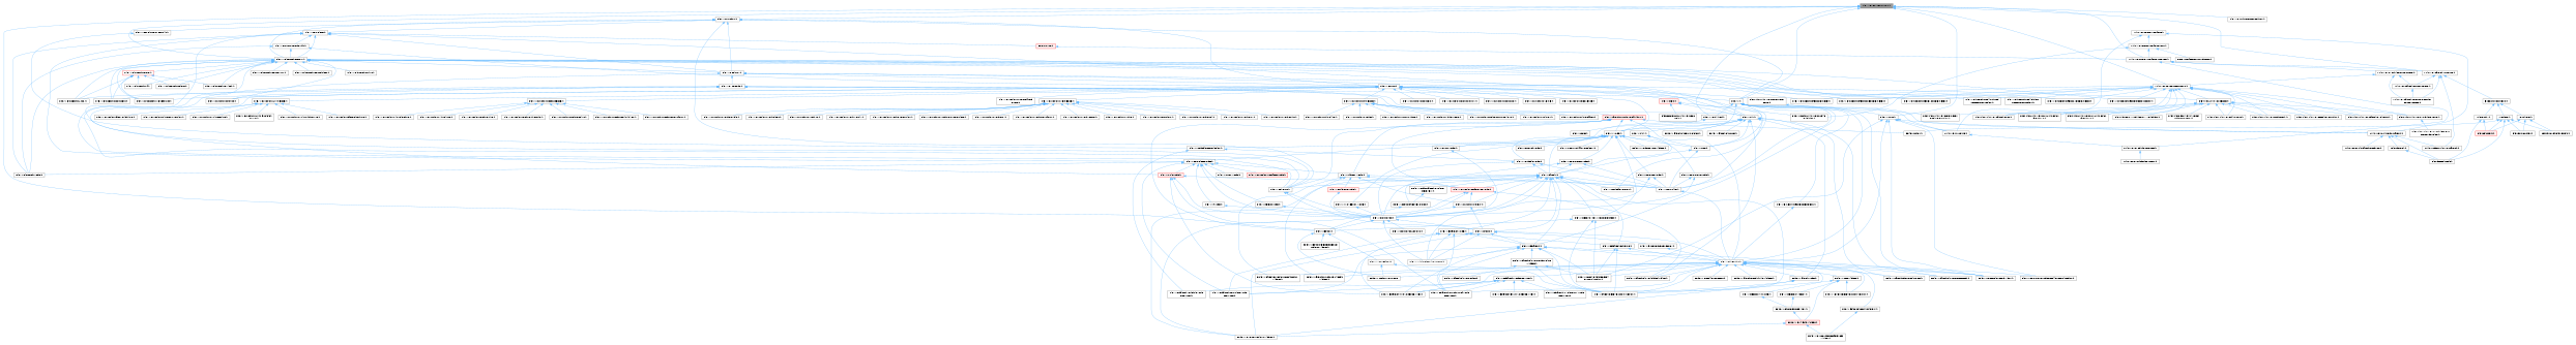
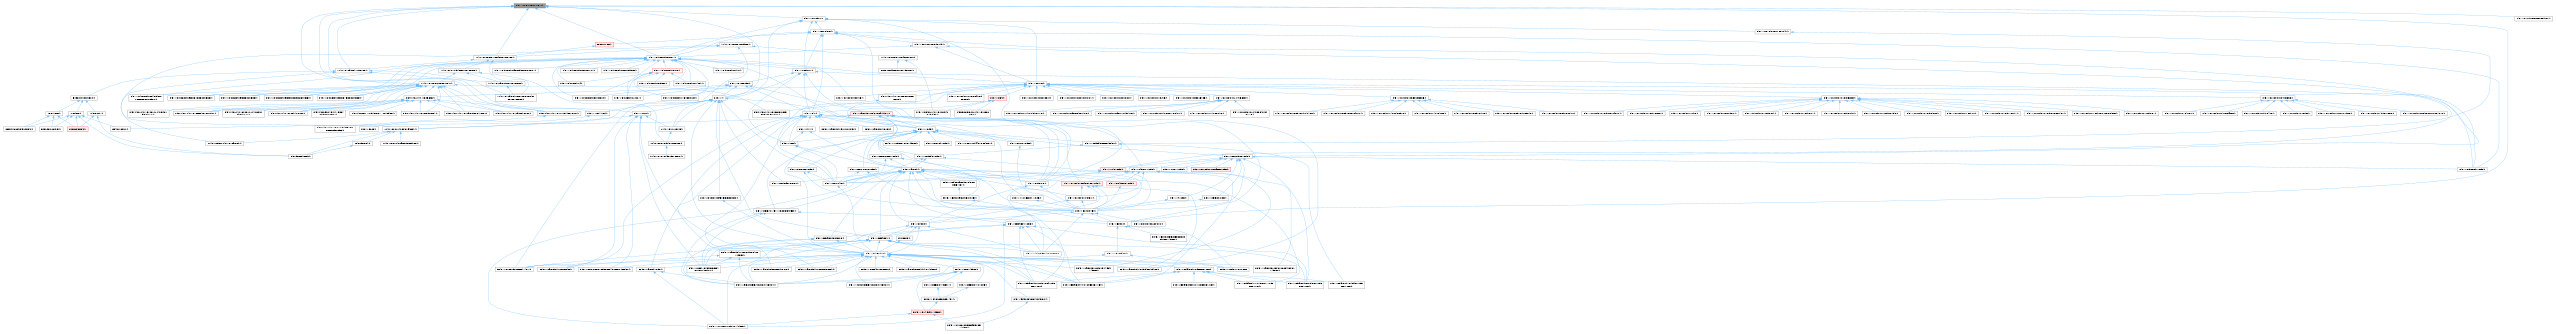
  digraph {
    node [color=grey40 fillcolor=white fontname=Helvetica fontsize=10 shape=box style=filled]
    edge [color=steelblue1 dir=back fontname=Helvetica fontsize=10 labelfontname=Helvetica labelfontsize=10 style=solid]
    n1 [color=gray40 fillcolor=grey60 fontcolor=black height=0.2 label="RigVMExecuteContext.h" width=0.4]
    n2 [height=0.2 label="AnimNextDataInterfaceInstance.h" width=0.4]
    n3 [height=0.2 label="AnimNextGraphInstance.h" width=0.4]
    n4 [height=0.2 label="AnimNextExecuteContext.h" width=0.4]
    n5 [height=0.2 label="RigVM.h" width=0.4]
    n6 [height=0.2 label="RigVMHost.h" width=0.4]
    n7 [height=0.2 label="RigVMNativized.h" width=0.4]
    n8 [height=0.2 label="RigVMEditor.h" width=0.4]
    n9 [height=0.2 label="RigVMDispatchFactory.h" width=0.4]
    n10 [height=0.2 label="RigVMFunction.h" width=0.4]
    n11 [height=0.2 label="RigVMRuntimeDataRegistry.h" width=0.4]
    n12 [height=0.2 label="AnimNextModuleContextData.h" width=0.4]
    n13 [height=0.2 label="AnimNextModuleInstance.h" width=0.4]
    n14 [height=0.2 label="AnimNextGraphContextData.h" width=0.4]
    n15 [height=0.2 label="AnimNextGraphLatentProperties\lContextData.h" width=0.4]
    n16 [height=0.2 label="AnimNode_AnimNextGraph.h" width=0.4]
    n17 [height=0.2 label="ExecutionContext.h" width=0.4]
    n18 [height=0.2 label="RigUnit_AnimNextBase.h" width=0.4]
    n19 [height=0.2 label="RigUnit_AnimNextBeginExecution.h" width=0.4]
    n20 [height=0.2 label="RigUnit_AnimNextGraphEvaluator.h" width=0.4]
    n21 [height=0.2 label="RigUnit_AnimNextGraphRoot.h" width=0.4]
    n22 [height=0.2 label="RigUnit_AnimNextModuleEvents.h" width=0.4]
    n23 [height=0.2 label="RigUnit_AnimNextRunAnimation\lGraph_v1.h" width=0.4]
    n24 [height=0.2 label="RigUnit_AnimNextRunAnimation\lGraph_v2.h" width=0.4]
    n25 [height=0.2 label="RigUnit_AnimNextShimRoot.h" width=0.4]
    n26 [height=0.2 label="RigUnit_AnimNextTraitStack.h" width=0.4]
    n27 [height=0.2 label="RigUnit_AnimNextParameter\lBeginExecution.h" width=0.4]
-   n28 [height=0.2 label="RigVMDispatch_CallHoisted\lAccessorFunction.h" width=0.4]
    n29 [height=0.2 label="RigVMDispatch_CallObject\lAccessorFunction.h" width=0.4]
    n30 [height=0.2 label="RigVMDispatch_GetLayerParameter.h" width=0.4]
    n31 [height=0.2 label="RigVMDispatch_GetObjectProperty.h" width=0.4]
    n32 [height=0.2 label="RigVMDispatch_GetParameter.h" width=0.4]
    n33 [height=0.2 label="RigVMDispatch_GetScopedParameter.h" width=0.4]
    n34 [height=0.2 label="RigVMDispatch_SetLayerParameter.h" width=0.4]
    n35 [height=0.2 label="AnimNextAnimationGraph.h" width=0.4]
    n36 [height=0.2 label="AnimNextModule.h" width=0.4]
    n37 [height=0.2 label="RigVMBlueprint.h" width=0.4]
    n38 [height=0.2 label="SRigVMExecutionStackView.h" width=0.4]
    n39 [height=0.2 label="RigVMBlueprintGeneratedClass.h" width=0.4]
    n40 [height=0.2 label="RigVMCodeGenerator.h" width=0.4]
    n41 [height=0.2 label="RigVMCompiler.h" width=0.4]
    n42 [height=0.2 label="RigVMEdGraph.h" width=0.4]
    n43 [height=0.2 label="RigVMNode.h" width=0.4]
    n44 [height=0.2 label="RigVMCommentNodeDetailCustomization.h" width=0.4]
    n45 [height=0.2 label="RigVMLocalVariableDetail\lCustomization.h" width=0.4]
    n46 [height=0.2 label="RigVMCore.h" width=0.4]
    n47 [height=0.2 label="SRigVMActionMenu.cpp" width=0.4]
    n48 [height=0.2 label="RigVMNewEditor.h" width=0.4]
    n49 [height=0.2 label="SRigVMEditorSelectedDebug\lObjectWidget.h" width=0.4]
    n50 [height=0.2 label="RigVMSchema.h" width=0.4]
    n51 [height=0.2 label="RigVMDispatchNode.h" width=0.4]
    n52 [height=0.2 label="RigVMDispatch_Array.h" width=0.4]
    n53 [height=0.2 label="RigVMDispatch_CastEnum.h" width=0.4]
    n54 [height=0.2 label="RigVMDispatch_CastObject.h" width=0.4]
    n55 [height=0.2 label="RigVMDispatch_Constant.h" width=0.4]
    n56 [color=red height=0.2 label="RigVMDispatch_Core.h" width=0.4]
    n57 [height=0.2 label="RigVMDispatch_If.h" width=0.4]
    n58 [height=0.2 label="RigVMDispatch_MakeStruct.h" width=0.4]
    n59 [height=0.2 label="RigVMDispatch_Select.h" width=0.4]
    n60 [height=0.2 label="RigVMDispatch_Switch.h" width=0.4]
    n61 [height=0.2 label="RigVMDispatch_Print.h" width=0.4]
    n62 [height=0.2 label="RigVMFunction_String.h" width=0.4]
    n63 [height=0.2 label="RigVMRegistry.h" width=0.4]
    n64 [height=0.2 label="RigVMStruct.h" width=0.4]
    n65 [height=0.2 label="RigVMDeveloperTypeUtils.h" width=0.4]
    n66 [height=0.2 label="RigVMTemplate.h" width=0.4]
    n67 [height=0.2 label="AnimNextWorldSubsystem.h" width=0.4]
    n68 [height=0.2 label="IEvaluate.h" width=0.4]
    n69 [height=0.2 label="IHierarchy.h" width=0.4]
    n70 [height=0.2 label="IUpdate.h" width=0.4]
    n71 [height=0.2 label="BlendSmoother.h" width=0.4]
    n72 [height=0.2 label="PassthroughBlendTrait.h" width=0.4]
    n73 [color=red fillcolor="#FFF0F0" height=0.2 label="RigLogicTrait.h" width=0.4]
    n74 [height=0.2 label="BlendStackTrait.h" width=0.4]
    n75 [height=0.2 label="CallFunction.h" width=0.4]
    n76 [height=0.2 label="RigUnit_CopyModuleProxyVariables.h" width=0.4]
    n77 [height=0.2 label="RigUnit_ResolveUniversal\lObjectLocator.h" width=0.4]
    n78 [height=0.2 label="RigUnit_AnimNextModuleEvent\lDependencies.h" width=0.4]
    n79 [height=0.2 label="AnimNextDataInterface.h" width=0.4]
    n80 [height=0.2 label="AnimNextDataInterfaceHost.h" width=0.4]
    n81 [height=0.2 label="AnimNextAnimGraphSettings.h" width=0.4]
    n82 [height=0.2 label="IBlendStack.h" width=0.4]
    n83 [height=0.2 label="DataInterfaceStructAdapter.h" width=0.4]
    n84 [height=0.2 label="RigVMTrait_AnimNextPublic\lVariables.h" width=0.4]
    n85 [height=0.2 label="RigVMEdGraphFunctionRefNode\lSpawner.h" width=0.4]
    n86 [height=0.2 label="RigVMEdGraphNodeSpawner.h" width=0.4]
    n87 [height=0.2 label="RigVMEdGraphUnitNodeSpawner.h" width=0.4]
    n88 [height=0.2 label="RigVMEditorBlueprintLibrary.h" width=0.4]
    n89 [height=0.2 label="RigVMGraphDetailCustomization.h" width=0.4]
    n90 [height=0.2 label="RigVMTreeToolkitNode.h" width=0.4]
    n91 [height=0.2 label="RigVMVariantDetailCustomization.h" width=0.4]
    n92 [height=0.2 label="SRigVMDetailsInspector.h" width=0.4]
    n93 [height=0.2 label="SRigVMGraphBreakLinksWidget.h" width=0.4]
    n94 [height=0.2 label="SRigVMGraphChangePinType.h" width=0.4]
    n95 [height=0.2 label="SRigVMGraphFunctionBulkEdit\lWidget.h" width=0.4]
    n96 [height=0.2 label="SRigVMGraphFunctionLocalization\lWidget.h" width=0.4]
    n97 [height=0.2 label="SRigVMGraphNode.h" width=0.4]
    n98 [height=0.2 label="SRigVMGraphPinUserDataPath.h" width=0.4]
    n99 [height=0.2 label="SRigVMGraphPinVariableBinding.h" width=0.4]
    n100 [height=0.2 label="SRigVMLogWidget.h" width=0.4]
    n101 [height=0.2 label="RigVMEdGraphTemplateNode\lSpawner.h" width=0.4]
    n102 [height=0.2 label="RigVMMinimalEnvironment.h" width=0.4]
    n103 [height=0.2 label="SRigVMGraphPinNameListValue\lWidget.h" width=0.4]
    n104 [height=0.2 label="RigVMAST.h" width=0.4]
    n105 [height=0.2 label="RigVMGraph.h" width=0.4]
    n106 [height=0.2 label="RigVMDetailsViewWrapperObject.h" width=0.4]
    n107 [height=0.2 label="RigVMBranchNode.h" width=0.4]
    n108 [height=0.2 label="RigVMCommentNode.h" width=0.4]
    n109 [height=0.2 label="RigVMEnumNode.h" width=0.4]
    n110 [height=0.2 label="RigVMInvokeEntryNode.h" width=0.4]
    n111 [height=0.2 label="RigVMParameterNode.h" width=0.4]
    n112 [height=0.2 label="RigVMRerouteNode.h" width=0.4]
    n113 [height=0.2 label="RigVMTemplateNode.h" width=0.4]
    n114 [height=0.2 label="RigVMUserWorkflowRegistry.h" width=0.4]
    n115 [height=0.2 label="RigVMVariableDescription.h" width=0.4]
    n116 [height=0.2 label="RigVMVariableNode.h" width=0.4]
    n117 [height=0.2 label="SRigVMNodeLayoutWidget.h" width=0.4]
    n118 [height=0.2 label="RigVMEdGraphEnumNodeSpawner.h" width=0.4]
    n119 [height=0.2 label="RigVMEdGraphInvokeEntryNode\lSpawner.h" width=0.4]
    n120 [height=0.2 label="RigVMEdGraphVariableNode\lSpawner.h" width=0.4]
    n121 [height=0.2 label="SRigVMSwapAssetReferences\lWidget.h" width=0.4]
    n122 [height=0.2 label="SRigVMChangesTreeView.h" width=0.4]
    n123 [height=0.2 label="SRigVMSwapFunctionsWidget.h" width=0.4]
    n124 [color=red fillcolor="#FFF0F0" height=0.2 label="SRigVMBulkEditWidget.h" width=0.4]
    n125 [height=0.2 label="RigVMTreeToolkitTask.h" width=0.4]
    n126 [height=0.2 label="SRigVMGraphPinNameList.h" width=0.4]
    n127 [height=0.2 label="RigVMClient.h" width=0.4]
    n128 [color=red fillcolor="#FFF0F0" height=0.2 label="RigVMCollapseNode.h" width=0.4]
    n129 [height=0.2 label="RigVMController.h" width=0.4]
    n130 [height=0.2 label="RigVMEdGraphNode.h" width=0.4]
    n131 [height=0.2 label="RigVMEdGraphSchema.h" width=0.4]
    n132 [height=0.2 label="RigVMFunctionLibrary.h" width=0.4]
    n133 [color=red fillcolor="#FFF0F0" height=0.2 label="RigVMFunctionReferenceNode.h" width=0.4]
    n134 [height=0.2 label="SRigVMEditorGraphExplorer.h" width=0.4]
    n135 [height=0.2 label="SRigVMEditorGraphExplorer\lTreeView.h" width=0.4]
    n136 [height=0.2 label="RigVMArrayNode.h" width=0.4]
    n137 [color=red fillcolor="#FFF0F0" height=0.2 label="RigVMFunctionInterfaceNode.h" width=0.4]
    n138 [height=0.2 label="RigVMIfNode.h" width=0.4]
    n139 [height=0.2 label="RigVMLibraryNode.h" width=0.4]
    n140 [height=0.2 label="RigVMSelectNode.h" width=0.4]
    n141 [color=red fillcolor="#FFF0F0" height=0.2 label="RigVMUnitNode.h" width=0.4]
-   n142 [height=0.2 label="RigVMExternalDependency.h" width=0.4]
+   n142 [height=0.2 label="SimBase.h" width=0.4]
    n143 [height=0.2 label="RigVMControllerActions.h" width=0.4]
    n144 [height=0.2 label="RigVMByteCode.h" width=0.4]
    n145 [height=0.2 label="RigVMPin.h" width=0.4]
    n146 [color=red fillcolor="#FFF0F0" height=0.2 label="RigVMGraphFunctionDefinition.h" width=0.4]
    n147 [height=0.2 label="RigVMLink.h" width=0.4]
    n148 [height=0.2 label="SRigVMGraphPinEnumPicker.h" width=0.4]
    n149 [height=0.2 label="SRigVMGraphPinQuat.h" width=0.4]
    n150 [height=0.2 label="RigUnit_AnimNextParameter\lBase.h" width=0.4]
    n151 [height=0.2 label="RigVMFunction_AnimBase.h" width=0.4]
    n152 [height=0.2 label="RigVMFunction_Context.h" width=0.4]
    n153 [height=0.2 label="RigVMFunction_ControlFlow.h" width=0.4]
    n154 [height=0.2 label="RigVMFunction_DebugBase.h" width=0.4]
    n155 [height=0.2 label="RigVMFunction_ForLoop.h" width=0.4]
    n156 [height=0.2 label="RigVMFunction_MathBase.h" width=0.4]
    n157 [height=0.2 label="RigVMFunction_Name.h" width=0.4]
    n158 [height=0.2 label="RigVMFunction_Sequence.h" width=0.4]
    n159 [height=0.2 label="RigVMFunction_SimBase.h" width=0.4]
    n160 [height=0.2 label="RigVMFunction_UserDefined\lEvent.h" width=0.4]
    n161 [color=red fillcolor="#FFF0F0" height=0.2 label="RigVMTrait.h" width=0.4]
    n162 [height=0.2 label="RigVMFunction_AnimEasing.h" width=0.4]
    n163 [height=0.2 label="RigVMFunction_AnimEvalRich\lCurve.h" width=0.4]
    n164 [height=0.2 label="RigVMFunction_AnimRichCurve.h" width=0.4]
    n165 [height=0.2 label="RigVMFunction_GetDeltaTime.h" width=0.4]
    n166 [height=0.2 label="RigVMFunction_GetWorldTime.h" width=0.4]
    n167 [height=0.2 label="RigVMFunction_TimeConversion.h" width=0.4]
    n168 [height=0.2 label="RigVMFunction_DebugLine.h" width=0.4]
    n169 [height=0.2 label="RigVMFunction_DebugLineStrip.h" width=0.4]
    n170 [height=0.2 label="RigVMFunction_DebugPoint.h" width=0.4]
    n171 [height=0.2 label="RigVMFunction_DebugPrimitives.h" width=0.4]
    n172 [height=0.2 label="RigVMFunction_DebugTransform.h" width=0.4]
    n173 [height=0.2 label="RigVMFunction_VisualDebug.h" width=0.4]
    n174 [height=0.2 label="RigVMFunction_VisualLog.h" width=0.4]
    n175 [height=0.2 label="RigVMFunction_MathBool.h" width=0.4]
    n176 [height=0.2 label="RigVMFunction_MathBox.h" width=0.4]
    n177 [height=0.2 label="RigVMFunction_MathColor.h" width=0.4]
    n178 [height=0.2 label="RigVMFunction_MathDouble.h" width=0.4]
    n179 [height=0.2 label="RigVMFunction_MathFloat.h" width=0.4]
    n180 [height=0.2 label="RigVMFunction_MathInt.h" width=0.4]
    n181 [height=0.2 label="RigVMFunction_MathMatrix.h" width=0.4]
    n182 [height=0.2 label="RigVMFunction_MathQuaternion.h" width=0.4]
    n183 [height=0.2 label="RigVMFunction_MathRBFInterpolate.h" width=0.4]
    n184 [height=0.2 label="RigVMFunction_MathRay.h" width=0.4]
    n185 [height=0.2 label="RigVMFunction_MathTransform.h" width=0.4]
    n186 [height=0.2 label="RigVMFunction_MathVector.h" width=0.4]
    n187 [height=0.2 label="RigVMFunction_Noise.h" width=0.4]
    n188 [height=0.2 label="RigVMFunction_Random.h" width=0.4]
    n189 [height=0.2 label="RigVMFunction_Accumulate.h" width=0.4]
    n190 [height=0.2 label="RigVMFunction_AlphaInterp.h" width=0.4]
    n191 [height=0.2 label="RigVMFunction_DeltaFromPrevious.h" width=0.4]
    n192 [height=0.2 label="RigVMFunction_Kalman.h" width=0.4]
    n193 [height=0.2 label="RigVMFunction_TimeOffset.h" width=0.4]
    n194 [height=0.2 label="RigVMFunction_Timeline.h" width=0.4]
    n195 [height=0.2 label="RigVMFunction_Verlet.h" width=0.4]
    n196 [height=0.2 label="RigDecorator_AnimNextCpp\lTrait.h" width=0.4]
    n197 [color=red fillcolor="#FFF0F0" height=0.2 label="ParamType.h" width=0.4]
    n198 [height=0.2 label="RigVMStructUpgradeInfo.h" width=0.4]
    n1 -> n2
    n1 -> n3
    n1 -> n4
    n1 -> n5
    n1 -> n6
    n1 -> n7
    n1 -> n8
    n1 -> n9
    n1 -> n10
    n1 -> n11
    n2 -> n3
    n2 -> n12
    n2 -> n13
    n3 -> n14
    n3 -> n15
    n3 -> n16
    n3 -> n17
    n4 -> n18
    n4 -> n19
    n4 -> n20
    n4 -> n21
    n4 -> n22
    n4 -> n23
    n4 -> n24
    n4 -> n25
    n4 -> n26
    n4 -> n27
-   n4 -> n28
    n4 -> n29
    n4 -> n30
-   n4 -> n31
    n4 -> n32
    n4 -> n33
    n4 -> n34
    n5 -> n6
    n5 -> n7
    n5 -> n35
    n5 -> n36
    n5 -> n37
    n5 -> n38
    n5 -> n39
    n5 -> n40
    n5 -> n41
    n5 -> n42
    n5 -> n43
    n6 -> n35
    n6 -> n36
    n6 -> n37
    n6 -> n38
    n6 -> n44
    n6 -> n45
    n7 -> n46
    n8 -> n47
    n8 -> n48
    n8 -> n49
-   n9 -> n28
    n9 -> n29
    n9 -> n30
    n9 -> n31
    n9 -> n32
    n9 -> n33
    n9 -> n34
    n9 -> n50
    n9 -> n51
    n9 -> n52
    n9 -> n53
    n9 -> n54
    n9 -> n55
    n9 -> n56
    n9 -> n57
    n9 -> n58
    n9 -> n59
    n9 -> n60
    n9 -> n61
    n9 -> n62
    n9 -> n63
    n10 -> n5
    n10 -> n9
    n10 -> n50
    n10 -> n63
    n10 -> n64
    n10 -> n65
    n10 -> n66
    n12 -> n4
    n12 -> n14
    n12 -> n15
    n13 -> n67
    n14 -> n15
    n17 -> n68
    n17 -> n69
    n17 -> n70
    n18 -> n19
    n18 -> n20
    n18 -> n21
    n18 -> n22
    n18 -> n23
    n18 -> n24
    n18 -> n25
    n18 -> n26
    n18 -> n76
    n18 -> n77
    n22 -> n78
    n35 -> n16
    n35 -> n74
    n35 -> n81
    n35 -> n82
    n36 -> n13
    n37 -> n38
    n37 -> n44
    n37 -> n45
    n37 -> n47
    n37 -> n85
    n37 -> n86
    n37 -> n87
    n37 -> n88
    n37 -> n89
    n37 -> n90
    n37 -> n91
    n37 -> n92
    n37 -> n93
    n37 -> n94
    n37 -> n95
    n37 -> n96
    n37 -> n97
    n37 -> n98
    n37 -> n99
    n37 -> n100
    n39 -> n37
    n41 -> n37
    n42 -> n37
    n42 -> n38
    n42 -> n45
    n42 -> n85
    n42 -> n87
    n42 -> n89
    n42 -> n101
    n42 -> n102
    n42 -> n103
    n43 -> n104
    n43 -> n105
    n43 -> n106
    n43 -> n107
    n43 -> n108
    n43 -> n109
    n43 -> n110
    n43 -> n111
    n43 -> n112
    n43 -> n113
    n43 -> n114
    n43 -> n115
    n43 -> n116
    n43 -> n117
    n48 -> n47
    n48 -> n89
    n50 -> n127
    n50 -> n129
    n56 -> n52
    n56 -> n55
    n56 -> n57
    n56 -> n58
    n56 -> n59
    n56 -> n60
+   n63 -> n5
    n63 -> n50
    n63 -> n64
    n63 -> n104
    n63 -> n144
    n63 -> n145
    n64 -> n18
    n64 -> n41
    n64 -> n43
    n64 -> n62
    n64 -> n141
    n64 -> n150
    n64 -> n151
    n64 -> n152
    n64 -> n153
    n64 -> n154
    n64 -> n155
    n64 -> n156
    n64 -> n157
    n64 -> n158
    n64 -> n159
    n64 -> n160
    n64 -> n161
    n65 -> n115
    n66 -> n9
    n66 -> n50
    n66 -> n51
    n66 -> n63
    n66 -> n113
    n66 -> n145
    n66 -> n197
    n66 -> n198
    n68 -> n71
    n68 -> n72
    n68 -> n73
    n69 -> n73
    n69 -> n74
    n70 -> n71
    n70 -> n72
    n70 -> n73
    n70 -> n74
    n70 -> n75
-   n80 -> n2
+   n79 -> n2
    n79 -> n35
    n79 -> n36
    n79 -> n80
    n80 -> n83
    n80 -> n84
    n82 -> n74
    n86 -> n85
    n86 -> n87
    n86 -> n101
    n86 -> n118
    n86 -> n119
    n86 -> n120
    n88 -> n121
    n90 -> n122
    n97 -> n89
    n97 -> n123
    n100 -> n89
    n100 -> n91
    n100 -> n124
    n100 -> n125
    n103 -> n45
    n103 -> n89
    n103 -> n126
    n104 -> n41
    n104 -> n105
    n105 -> n40
    n105 -> n41
    n105 -> n42
    n105 -> n50
    n105 -> n102
    n105 -> n106
    n105 -> n119
    n105 -> n123
    n105 -> n127
    n105 -> n128
    n105 -> n129
    n105 -> n130
    n105 -> n131
    n105 -> n132
    n105 -> n133
    n105 -> n134
    n105 -> n135
    n106 -> n8
    n106 -> n45
    n106 -> n89
    n108 -> n41
    n108 -> n129
    n109 -> n129
    n110 -> n129
    n111 -> n41
    n111 -> n105
    n111 -> n129
    n112 -> n41
    n112 -> n129
    n113 -> n51
    n113 -> n101
    n113 -> n129
    n113 -> n136
    n113 -> n137
    n113 -> n138
    n113 -> n139
    n113 -> n140
    n113 -> n141
    n115 -> n116
    n115 -> n120
    n116 -> n41
    n116 -> n105
    n116 -> n129
    n122 -> n124
    n124 -> n121
    n124 -> n123
    n125 -> n122
    n127 -> n37
    n127 -> n42
    n127 -> n102
    n127 -> n123
    n127 -> n142
    n128 -> n129
    n129 -> n8
    n129 -> n102
    n129 -> n127
    n129 -> n143
    n130 -> n42
    n130 -> n85
    n130 -> n87
    n130 -> n101
    n130 -> n102
    n130 -> n131
    n131 -> n37
    n131 -> n45
    n131 -> n89
    n132 -> n127
    n132 -> n129
    n133 -> n99
    n133 -> n123
    n133 -> n129
    n133 -> n132
    n134 -> n8
    n135 -> n134
    n138 -> n129
    n139 -> n41
    n139 -> n95
    n139 -> n96
    n139 -> n128
    n139 -> n132
    n139 -> n133
    n140 -> n129
    n141 -> n41
    n141 -> n85
    n141 -> n87
    n141 -> n129
    n142 -> n37
    n144 -> n5
    n144 -> n52
    n144 -> n55
    n144 -> n58
    n144 -> n145
    n144 -> n146
    n145 -> n43
    n145 -> n94
    n145 -> n97
    n145 -> n98
    n145 -> n99
    n145 -> n104
    n145 -> n109
+   n145 -> n126
    n145 -> n147
    n145 -> n148
    n145 -> n149
    n146 -> n8
    n146 -> n37
    n146 -> n43
    n146 -> n50
    n146 -> n75
    n146 -> n133
    n146 -> n139
    n147 -> n104
    n147 -> n105
    n150 -> n27
    n151 -> n162
    n151 -> n163
    n151 -> n164
    n151 -> n165
    n151 -> n166
    n151 -> n167
    n154 -> n168
    n154 -> n169
    n154 -> n170
    n154 -> n171
    n154 -> n172
    n154 -> n173
    n154 -> n174
    n156 -> n175
    n156 -> n176
    n156 -> n177
    n156 -> n178
    n156 -> n179
    n156 -> n180
    n156 -> n181
    n156 -> n182
    n156 -> n183
    n156 -> n184
    n156 -> n185
    n156 -> n186
    n156 -> n187
    n156 -> n188
    n159 -> n189
    n159 -> n190
    n159 -> n191
    n159 -> n192
    n159 -> n193
    n159 -> n194
    n159 -> n195
    n161 -> n84
    n161 -> n145
    n161 -> n196
    n197 -> n2
    n198 -> n9
    n198 -> n51
    n198 -> n64
  }
